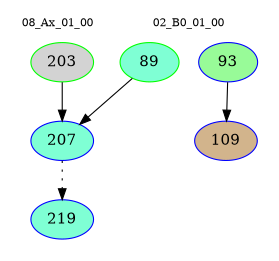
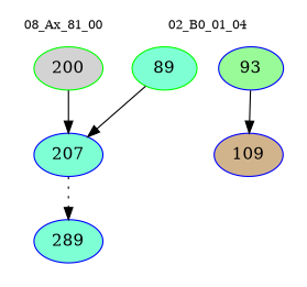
  digraph {
    node [color=blue fillcolor=aquamarine style=filled]
    edge [color=black style=solid]
-   n1 [color=green fillcolor=lightgrey label=203]
+   n1 [color=green fillcolor=lightgrey label=200]
    n2 [label=207]
-   n3 [label=219]
+   n3 [label=289]
    n4 [color=green label=89]
    n5 [fillcolor=palegreen label=93]
    n6 [fillcolor=tan label=109]
    subgraph cluster_1 {
      color=white
      fontsize=10
-     label="08_Ax_01_00"
+     label="08_Ax_81_00"
      n1
      n2
      n3
    }
    subgraph cluster_2 {
      color=white
      fontsize=10
-     label="02_B0_01_00"
+     label="02_B0_01_04"
      n4
      n5
      n6
    }
    n1 -> n2
    n2 -> n3 [style=dotted]
    n4 -> n2
    n5 -> n6
  }
